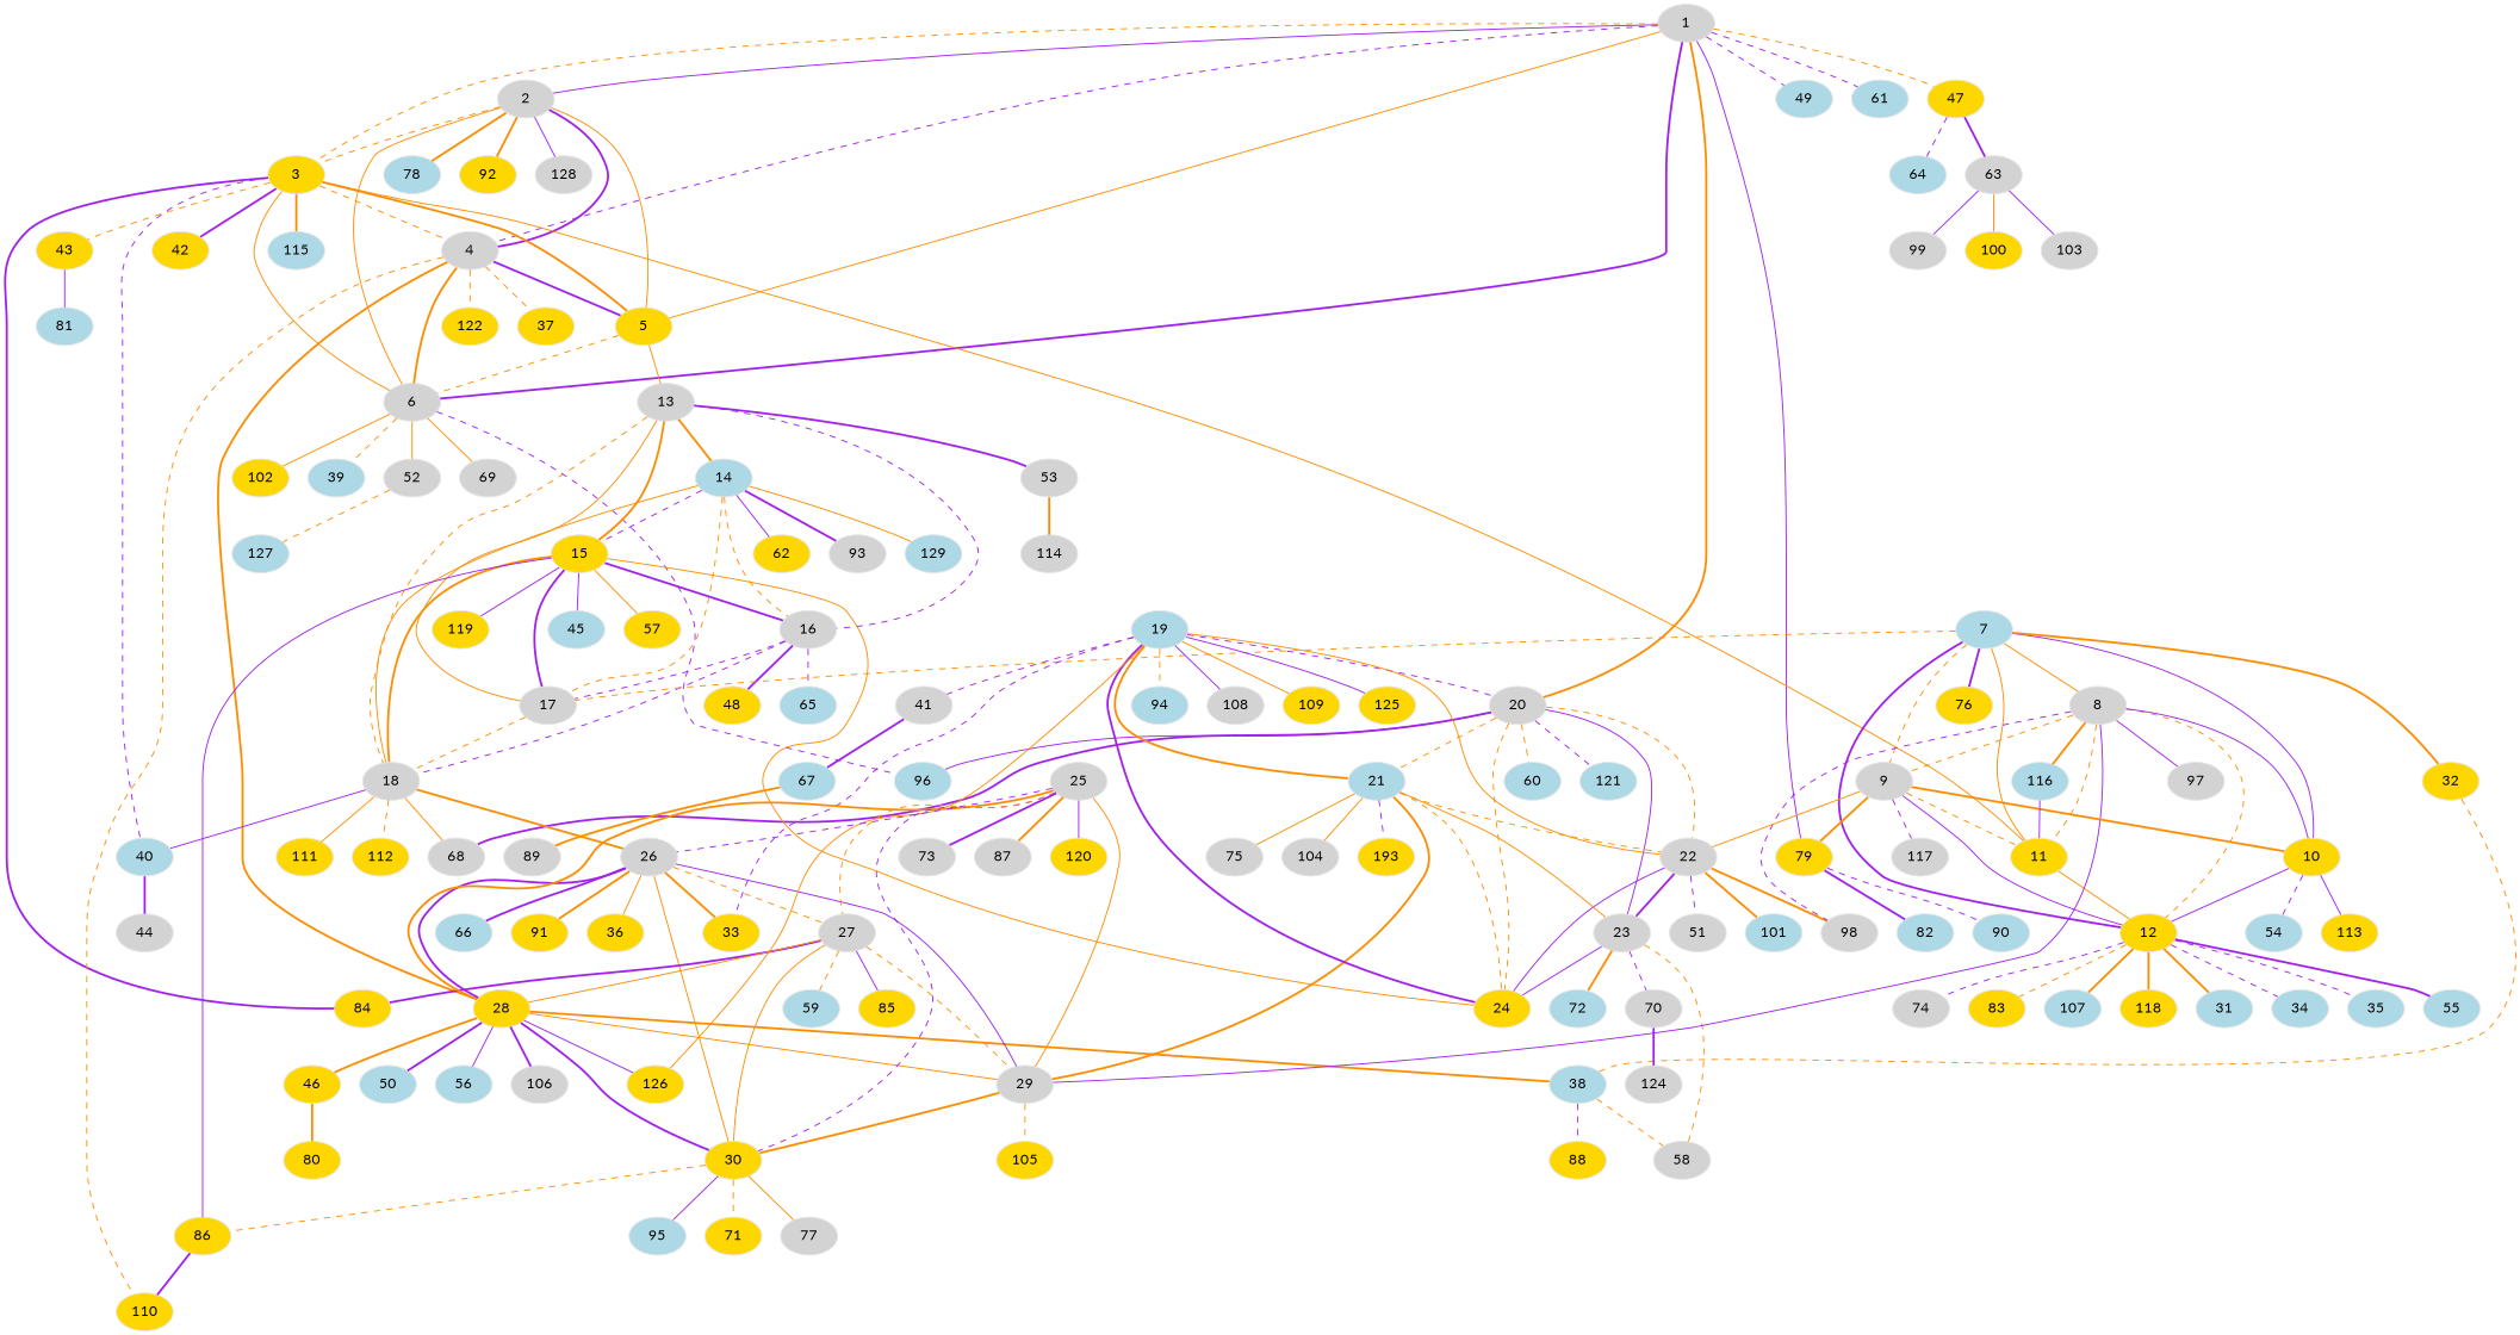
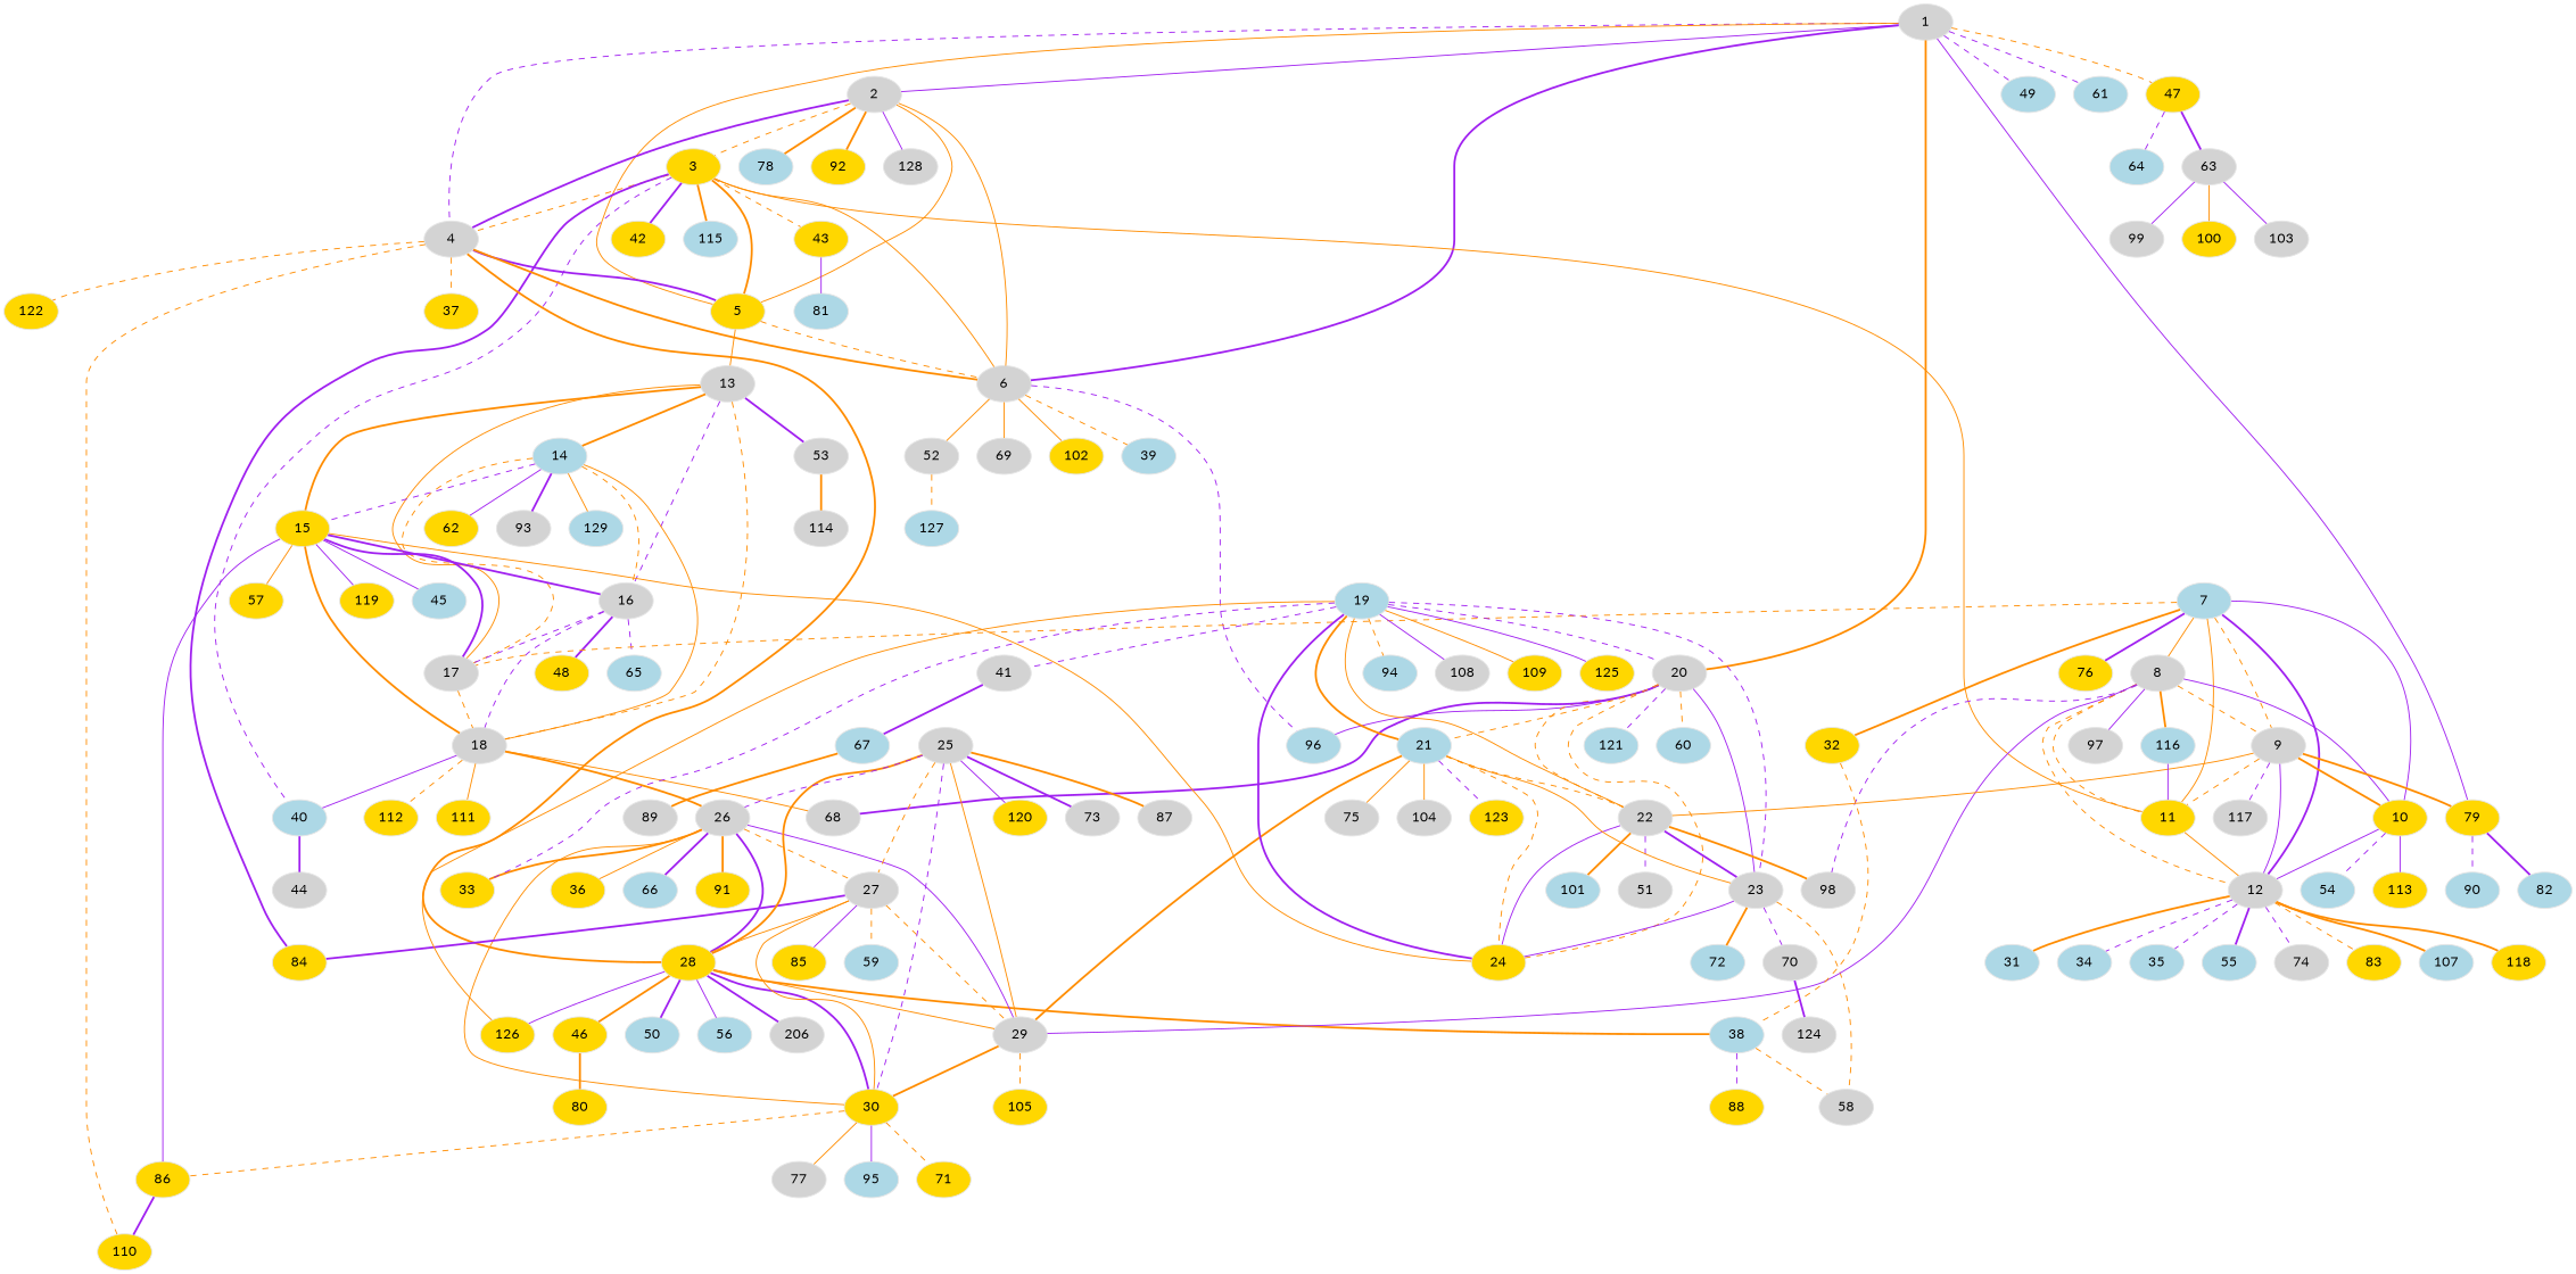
  graph {
    fontname=Lato
    node [color=gray90 fillcolor=gold fontname=Lato style=filled]
    edge [color=darkorange fontname=Lato style=dashed]
    1 [fillcolor=lightgrey]
    2 [fillcolor=lightgrey]
    3
    4 [fillcolor=lightgrey]
    5
    6 [fillcolor=lightgrey]
    20 [fillcolor=lightgrey]
    47
    49 [fillcolor=lightblue]
    61 [fillcolor=lightblue]
    79
    78 [fillcolor=lightblue]
    92
    128 [fillcolor=lightgrey]
    11
    40 [fillcolor=lightblue]
    42
    43
    84
    115 [fillcolor=lightblue]
    28
    37
    110
    122
    13 [fillcolor=lightgrey]
    39 [fillcolor=lightblue]
    52 [fillcolor=lightgrey]
    69 [fillcolor=lightgrey]
    96 [fillcolor=lightblue]
    102
    22 [fillcolor=lightgrey]
    24
    68 [fillcolor=lightgrey]
    21 [fillcolor=lightblue]
    23 [fillcolor=lightgrey]
    60 [fillcolor=lightblue]
    121 [fillcolor=lightblue]
    63 [fillcolor=lightgrey]
    64 [fillcolor=lightblue]
    82 [fillcolor=lightblue]
    90 [fillcolor=lightblue]
-   12
+   12 [fillcolor=lightgrey]
    44 [fillcolor=lightgrey]
    81 [fillcolor=lightblue]
    29 [fillcolor=lightgrey]
    126
    30
    38 [fillcolor=lightblue]
    46
    50 [fillcolor=lightblue]
    56 [fillcolor=lightblue]
-   106 [fillcolor=lightgrey]
+   106 [fillcolor=lightgrey label=206]
    17 [fillcolor=lightgrey]
    14 [fillcolor=lightblue]
    15
    16 [fillcolor=lightgrey]
    18 [fillcolor=lightgrey]
    53 [fillcolor=lightgrey]
    127 [fillcolor=lightblue]
    7 [fillcolor=lightblue]
    8 [fillcolor=lightgrey]
    9 [fillcolor=lightgrey]
    10
    32
    76
    97 [fillcolor=lightgrey]
    98 [fillcolor=lightgrey]
    116 [fillcolor=lightblue]
    117 [fillcolor=lightgrey]
    54 [fillcolor=lightblue]
    113
    31 [fillcolor=lightblue]
    34 [fillcolor=lightblue]
    35 [fillcolor=lightblue]
    55 [fillcolor=lightblue]
    74 [fillcolor=lightgrey]
    83
    107 [fillcolor=lightblue]
    118
    105
    51 [fillcolor=lightgrey]
    101 [fillcolor=lightblue]
    62
    93 [fillcolor=lightgrey]
    129 [fillcolor=lightblue]
    45 [fillcolor=lightblue]
    57
    86
    119
    48
    65 [fillcolor=lightblue]
    26 [fillcolor=lightgrey]
    111
    112
    114 [fillcolor=lightgrey]
    33
    27 [fillcolor=lightgrey]
    36
    66 [fillcolor=lightblue]
    91
    19 [fillcolor=lightblue]
    41 [fillcolor=lightgrey]
    94 [fillcolor=lightblue]
    108 [fillcolor=lightgrey]
    109
    125
    75 [fillcolor=lightgrey]
    104 [fillcolor=lightgrey]
-   123 [label=193]
+   123
    58 [fillcolor=lightgrey]
    70 [fillcolor=lightgrey]
    72 [fillcolor=lightblue]
    67 [fillcolor=lightblue]
    124 [fillcolor=lightgrey]
    25 [fillcolor=lightgrey]
    73 [fillcolor=lightgrey]
    87 [fillcolor=lightgrey]
    120
    59 [fillcolor=lightblue]
    85
    71
    77 [fillcolor=lightgrey]
    95 [fillcolor=lightblue]
    88
    80
    89 [fillcolor=lightgrey]
    99 [fillcolor=lightgrey]
    100
    103 [fillcolor=lightgrey]
    1 -- 2 [color=purple style=solid]
-   1 -- 3
    1 -- 4 [color=purple]
    1 -- 5 [style=solid]
    1 -- 6 [color=purple style=bold]
    1 -- 20 [style=bold]
    1 -- 47
    1 -- 49 [color=purple]
    1 -- 61 [color=purple]
    1 -- 79 [color=purple style=solid]
    2 -- 3
    2 -- 4 [color=purple style=bold]
    2 -- 5 [style=solid]
    2 -- 6 [style=solid]
    2 -- 78 [style=bold]
    2 -- 92 [style=bold]
    2 -- 128 [color=purple style=solid]
    3 -- 4
    3 -- 5 [style=bold]
    3 -- 6 [style=solid]
    3 -- 11 [style=solid]
    3 -- 40 [color=purple]
    3 -- 42 [color=purple style=bold]
    3 -- 43
    3 -- 84 [color=purple style=bold]
    3 -- 115 [style=bold]
    4 -- 5 [color=purple style=bold]
    4 -- 6 [style=bold]
    4 -- 28 [style=bold]
    4 -- 37
    4 -- 110
    4 -- 122
    5 -- 6
    5 -- 13 [style=solid]
    6 -- 39
    6 -- 52 [style=solid]
    6 -- 69 [style=solid]
    6 -- 96 [color=purple]
    6 -- 102 [style=solid]
    20 -- 96 [color=purple style=solid]
    20 -- 22
    20 -- 24
    20 -- 68 [color=purple style=bold]
    20 -- 21
    20 -- 23 [color=purple style=solid]
    20 -- 60
    20 -- 121 [color=purple]
    47 -- 63 [color=purple style=bold]
    47 -- 64 [color=purple]
    79 -- 82 [color=purple style=bold]
    79 -- 90 [color=purple]
    11 -- 12 [style=solid]
    40 -- 44 [color=purple style=bold]
    43 -- 81 [color=purple style=solid]
    28 -- 29 [style=solid]
    28 -- 126 [color=purple style=solid]
    28 -- 30 [color=purple style=bold]
    28 -- 38 [style=bold]
    28 -- 46 [style=bold]
    28 -- 50 [color=purple style=bold]
    28 -- 56 [color=purple style=solid]
    28 -- 106 [color=purple style=bold]
    13 -- 17 [style=solid]
    13 -- 14 [style=bold]
    13 -- 15 [style=bold]
    13 -- 16 [color=purple]
    13 -- 18
    13 -- 53 [color=purple style=bold]
    52 -- 127
    22 -- 24 [color=purple style=solid]
    22 -- 23 [color=purple style=bold]
    22 -- 98 [style=bold]
    22 -- 51 [color=purple]
    22 -- 101 [style=bold]
    21 -- 22
    21 -- 24
    21 -- 23 [style=solid]
    21 -- 29 [style=bold]
    21 -- 75 [style=solid]
    21 -- 104 [style=solid]
    21 -- 123 [color=purple]
    23 -- 24 [color=purple style=solid]
    23 -- 58
    23 -- 70 [color=purple]
    23 -- 72 [style=bold]
    63 -- 99 [color=purple style=solid]
    63 -- 100 [style=solid]
    63 -- 103 [color=purple style=solid]
    12 -- 31 [style=bold]
    12 -- 34 [color=purple]
    12 -- 35 [color=purple]
    12 -- 55 [color=purple style=bold]
    12 -- 74 [color=purple]
    12 -- 83
    12 -- 107 [style=bold]
    12 -- 118 [style=bold]
    29 -- 30 [style=bold]
    29 -- 105
    30 -- 86
    30 -- 71
    30 -- 77 [style=solid]
    30 -- 95 [color=purple style=solid]
    38 -- 58
    38 -- 88 [color=purple]
    46 -- 80 [style=bold]
    17 -- 18
    14 -- 17
    14 -- 15 [color=purple]
    14 -- 16
    14 -- 18 [style=solid]
    14 -- 62 [color=purple style=solid]
    14 -- 93 [color=purple style=bold]
    14 -- 129 [style=solid]
    15 -- 24 [style=solid]
    15 -- 17 [color=purple style=bold]
    15 -- 16 [color=purple style=bold]
    15 -- 18 [style=bold]
    15 -- 45 [color=purple style=solid]
    15 -- 57 [style=solid]
    15 -- 86 [color=purple style=solid]
    15 -- 119 [color=purple style=solid]
    16 -- 17 [color=purple]
    16 -- 18 [color=purple]
    16 -- 48 [color=purple style=bold]
    16 -- 65 [color=purple]
    18 -- 40 [color=purple style=solid]
    18 -- 68 [style=solid]
    18 -- 26 [style=bold]
    18 -- 111 [style=solid]
    18 -- 112
    53 -- 114 [style=bold]
    7 -- 11 [style=solid]
    7 -- 12 [color=purple style=bold]
    7 -- 17
    7 -- 8 [style=solid]
    7 -- 9
    7 -- 10 [color=purple style=solid]
    7 -- 32 [style=bold]
    7 -- 76 [color=purple style=bold]
    8 -- 11
    8 -- 12
    8 -- 29 [color=purple style=solid]
    8 -- 9
    8 -- 10 [color=purple style=solid]
    8 -- 97 [color=purple style=solid]
    8 -- 98 [color=purple]
    8 -- 116 [style=bold]
    9 -- 79 [style=bold]
    9 -- 11
    9 -- 22 [style=solid]
    9 -- 12 [color=purple style=solid]
    9 -- 10 [style=bold]
    9 -- 117 [color=purple]
    10 -- 12 [color=purple style=solid]
    10 -- 54 [color=purple]
    10 -- 113 [color=purple style=solid]
    32 -- 38
    116 -- 11 [color=purple style=solid]
    86 -- 110 [color=purple style=bold]
    26 -- 28 [color=purple style=bold]
    26 -- 29 [color=purple style=solid]
    26 -- 30 [style=solid]
    26 -- 33 [style=bold]
    26 -- 27
    26 -- 36 [style=solid]
    26 -- 66 [color=purple style=bold]
    26 -- 91 [style=bold]
    27 -- 84 [color=purple style=bold]
    27 -- 28 [style=solid]
    27 -- 29
    27 -- 30 [style=solid]
    27 -- 59
    27 -- 85 [color=purple style=solid]
    19 -- 20 [color=purple]
    19 -- 22 [style=solid]
    19 -- 24 [color=purple style=bold]
    19 -- 21 [style=bold]
+   19 -- 23 [color=purple]
    19 -- 126 [style=solid]
    19 -- 33 [color=purple]
    19 -- 41 [color=purple]
    19 -- 94
    19 -- 108 [color=purple style=solid]
    19 -- 109 [style=solid]
    19 -- 125 [color=purple style=solid]
    41 -- 67 [color=purple style=bold]
    70 -- 124 [color=purple style=bold]
    67 -- 89 [style=bold]
    25 -- 28 [style=bold]
    25 -- 29 [style=solid]
    25 -- 30 [color=purple]
    25 -- 26 [color=purple]
    25 -- 27
    25 -- 73 [color=purple style=bold]
    25 -- 87 [style=bold]
    25 -- 120 [color=purple style=solid]
  }
